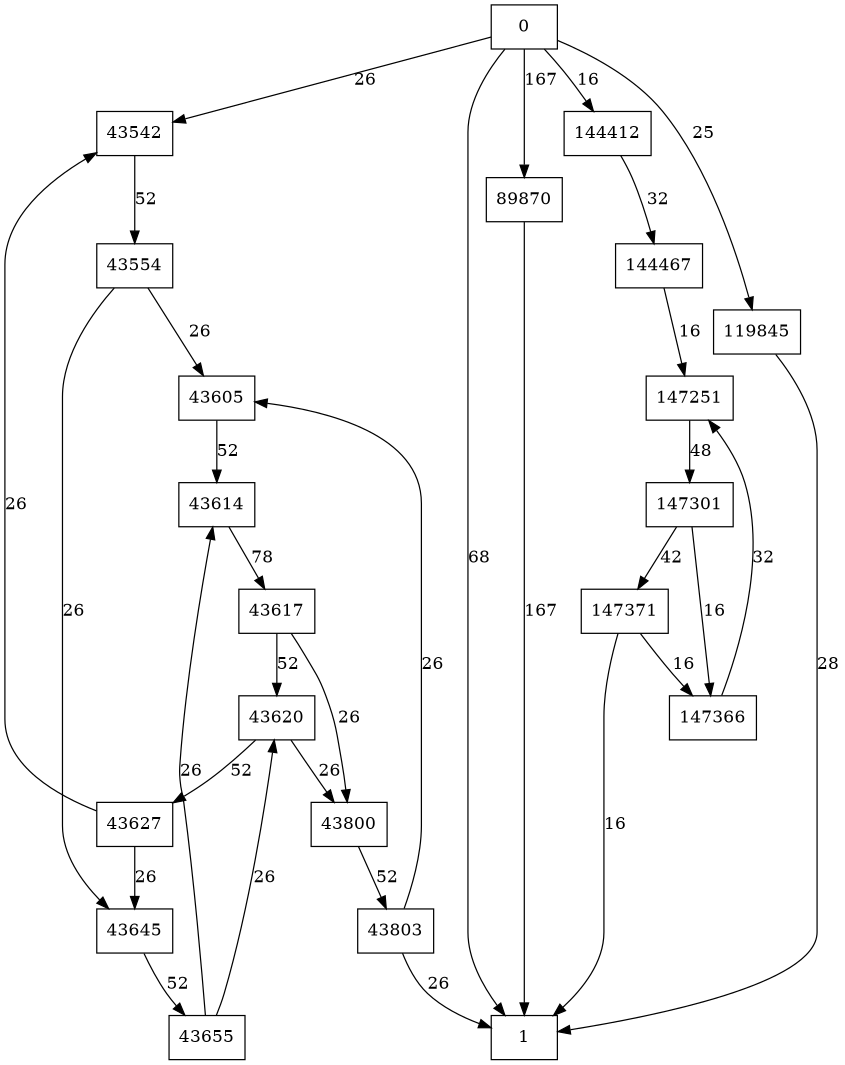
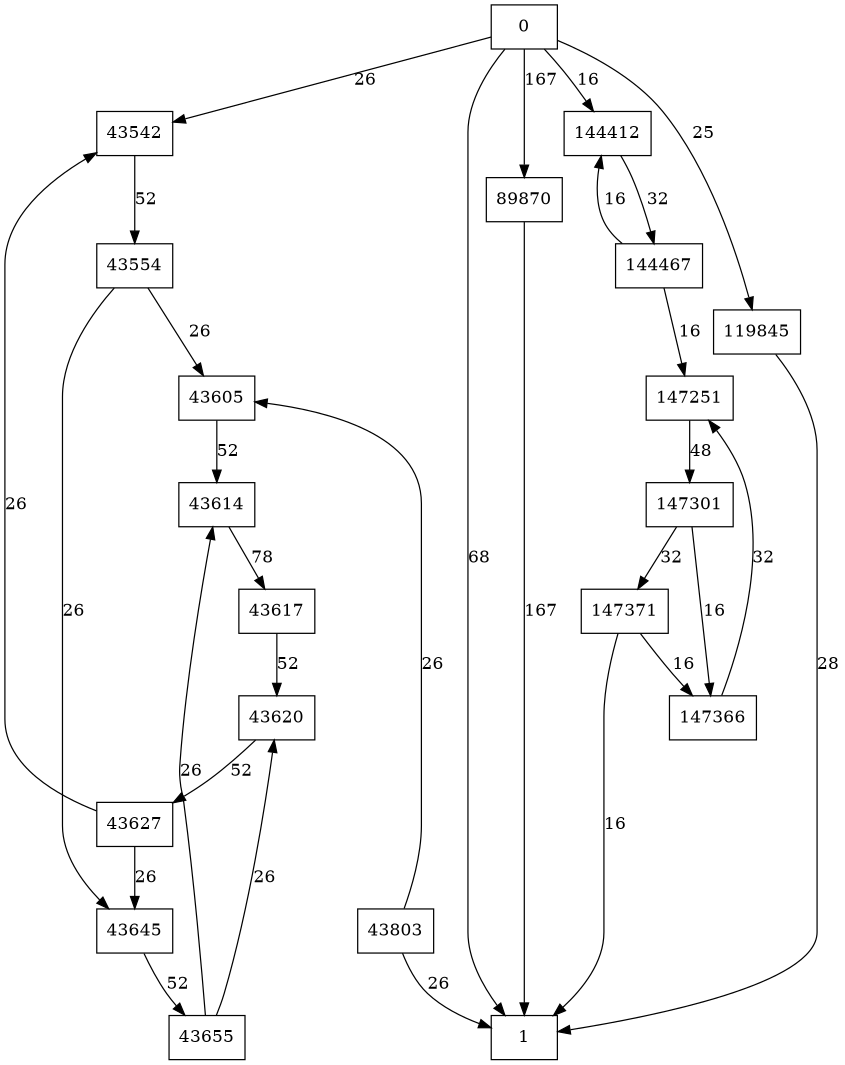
  digraph {
    rankdir=TB
    node [shape=rectangle]
    43542
    43554
    43605
    43645
    43614
    43655
    43617
    43620
-   43800
    43627
    43803
    1
    89870
    119845
    144412
    144467
    147251
    147301
    147366
    n20 [label=147371]
    0
    43542 -> 43554 [label=52]
    43554 -> 43605 [label=26]
    43554 -> 43645 [label=26]
    43605 -> 43614 [label=52]
    43645 -> 43655 [label=52]
    43614 -> 43617 [label=78]
    43655 -> 43614 [label=26]
    43655 -> 43620 [label=26]
    43617 -> 43620 [label=52]
-   43617 -> 43800 [label=26]
-   43620 -> 43800 [label=26]
    43620 -> 43627 [label=52]
-   43800 -> 43803 [label=52]
    43627 -> 43542 [label=26]
    43627 -> 43645 [label=26]
    43803 -> 43605 [label=26]
    43803 -> 1 [label=26]
    89870 -> 1 [label=167]
    119845 -> 1 [label=28]
    144412 -> 144467 [label=32]
+   144467 -> 144412 [label=16]
    144467 -> 147251 [label=16]
    147251 -> 147301 [label=48]
    147301 -> 147366 [label=16]
-   147301 -> n20 [label=42]
+   147301 -> n20 [label=32]
    147366 -> 147251 [label=32]
    n20 -> 1 [label=16]
    n20 -> 147366 [label=16]
    0 -> 43542 [label=26]
    0 -> 1 [label=68]
    0 -> 89870 [label=167]
    0 -> 119845 [label=25]
    0 -> 144412 [label=16]
  }
